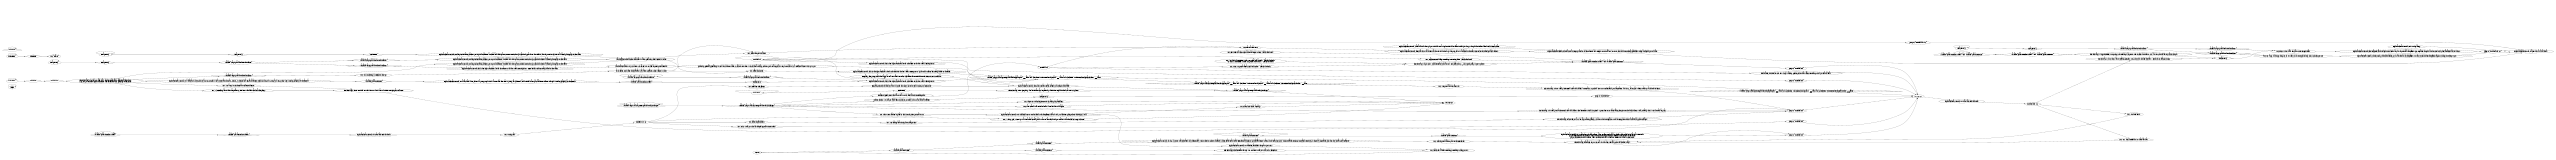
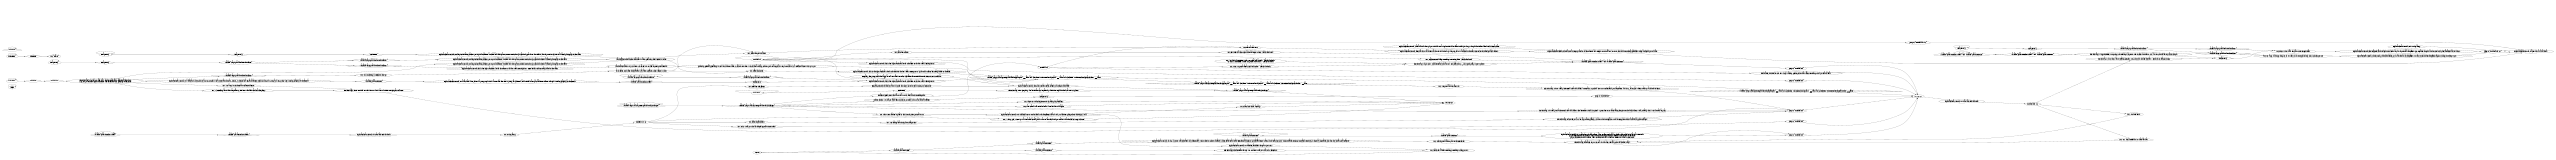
  digraph {
    rankdir=LR
    n1 [label=START]
    n2 [label=mucous]
    n3 [label="Variable[\"plaza.met_rene\"]"]
    n4 [label="Variable[\"plaza.met_rene\"]" shape=diamond]
    n5 [label="!(Variable[\"plaza.met_rene\"])" shape=diamond]
    n6 [label="Nightwatchman's Booth: The drawers are empty save for old time sheets and receipts. One small box, however, does hold some cheap painkillers. They are slightly out of date."]
    n7 [label="Nightwatchman's Booth: Maybe this was a bad idea..."]
    n8 [label="Jump to: [Untitled hub (02)]"]
    n9 [label="Untitled hub"]
    n10 [label="You: Have a seat. Rest."]
    n11 [label="Endurance: You need to rest. Your body is aching. Getting in here has taken something out of you. Have a seat."]
    n12 [label="You: \"Kim, I'm gonna take a quick look inside.\" (Search the booth.)"]
    n13 [label="Nightwatchman's Booth: The chair is not as austere as the rest of the booth. A thin grey pillow is attached to the seat, secured to the stiles by black ribbons."]
    n14 [label="You: Get up."]
    n15 [label="Kim Kitsuragi: \"If you must.\" The lieutenant looks around. \"But please hurry -- we're pretty easy to spot up here.\""]
    n16 [label="Variable[\"cargo.walkway_rene_guard_booth_just_forget\"]"]
    n17 [label="Variable[\"cargo.walkway_rene_guard_booth_just_forget\"]" shape=diamond]
    n18 [label="Kim Kitsuragi: \"You really took an interest in that old soldier.\" The lieutenant sounds surprised. \"I guess there's no harm taking the picture. The dockworkers would probably throw it in the trash anyway.\""]
    n19 [label="You: I don't see what the big deal is. This sounds pretty normal to me."]
    n20 [label="Volition: Listen... It's okay to take a few minutes to yourself. Sit down and have a breather."]
    n21 [label="Reaction Speed: Don't think about that! Quick, think about something else!"]
    n22 [label="You: I hope I'm not fucking René over by taking his painkillers."]
    n23 [label="You: I am scared I will never be held or loved in this world again."]
    n24 [label="Jump to: [Untitled hub]"]
    n25 [label="Nightwatchman's Booth: Your nihilistic humour renders the list of side-effects null and void. Just like everything else in this empty world."]
    n26 [label="!(IsDayFrom(5))" shape=diamond]
    n27 [label="You: Get up."]
    n28 [label="!(Variable[\"cargo.walkway_rene_guard_booth_just_forget\"])" shape=diamond]
    n29 [label="Jump to: [Untitled hub]"]
    n30 [label="Nightwatchman's Booth: You stand and exit the booth."]
    n31 [label="Nightwatchman's Booth: Nothing incriminating catches your eye. The cabinets are clean and their sparse contents meticulously organized. There's a framed photograph on the table."]
    n32 [label="Savoir Faire: Looks like the inhabitant is rather pedantic when it comes to order."]
    n33 [label="You: Leave the picture alone."]
    n34 [label="You: Take the picture."]
    n35 [label="You: \"It's something to remember him by.\""]
    n36 [label="Savoir Faire: Looks like the inhabitant was rather pedantic when it came to order."]
    n37 [label="Nightwatchman's Booth: This is the nightwatchman's booth. The name on the door reads *René Arnoux*. A colourful uniform lies neatly folded on the table."]
    n38 [label="Variable[\"cargo.walkway_rene_guard_booth_papa_squat\"] == false  and  CheckItem(\"union_membership_card\") == false  and  CheckItem(\"union_membership_card_other\") == false"]
    n39 [label="Variable[\"cargo.walkway_rene_guard_booth_papa_squat\"] == false  and  CheckItem(\"union_membership_card\") == false  and  CheckItem(\"union_membership_card_other\") == false" shape=diamond]
    n40 [label="!(Variable[\"cargo.walkway_rene_guard_booth_papa_squat\"] == false  and  CheckItem(\"union_membership_card\") == false  and  CheckItem(\"union_membership_card_other\") == false)" shape=diamond]
    n41 [label="Variable[\"plaza.met_rene\"]"]
    n42 [label="Variable[\"plaza.met_rene\"]" shape=diamond]
    n43 [label="Nightwatchman's Booth: As you take the colourful uniform, a few cookie crumbs fall to the floor. The owner must have a sweet tooth.\nAs you take the colourful uniform, a few cookie crumbs fall to the floor. René must have had a sweet tooth.\nAs you take the colourful uniform, a few cookie crumbs fall to the floor. René must have a sweet tooth."]
    n44 [label="Jump to: [Untitled hub]"]
    n45 [label="!(Variable[\"plaza.met_rene\"])" shape=diamond]
    n46 [label="Nightwatchman's Booth: It's a black and white photo of a young couple out in a street fair. The man is young, dark-skinned, and dressed in a Royal Carabineer uniform. The girl is smiling playfully at the camera."]
    n47 [label="!(Variable[\"plaza.rene_know_dead\"])" shape=diamond]
    n48 [label="Empathy: René looks like he's about to smile. This photo must be tied to some good memories."]
    n49 [label="Nightwatchman's Booth: The photo remains neatly placed on the edge of the table."]
    n50 [label="Nightwatchman's Booth: Oh boy, where to start. Elevated risk of dementia? Mini-strokes? Prophet's disease? Sudden death? Hair death? Erectile malfunction? Critical flatulence? Watery blood? Black mucous? Uncontrollable weeping? Increased sensitivity to l'Opéra? Inoperable joint disorder? Total spinal collapse?"]
    n51 [label="You: \"This is gonna take my shit to the next level.\""]
    n52 [label="Kim Kitsuragi: \"Fantastic. Try not to wear it with other similarly colourful clothes, okay?\""]
    n53 [label="IsDayFrom(5)"]
    n54 [label="IsDayFrom(5)" shape=diamond]
    n55 [label="Variable[\"cargo.guardbooth_took_uniform\"]"]
    n56 [label="Variable[\"cargo.guardbooth_took_uniform\"]" shape=diamond]
    n57 [label="!(Variable[\"cargo.guardbooth_took_uniform\"])" shape=diamond]
    n58 [label="!(IsDayFrom(5))" shape=diamond]
    n59 [label="You: Disco. Mirror balls. Kick-ass moves. Boogie beat."]
    n60 [label="Nightwatchman's Booth: The imagined dazzle of light overwhelms any list of potential side-effects. Any negative thoughts are drowned out by the fantastic blast of *disco*."]
    n61 [label="Untitled hub (02)"]
    n62 [label="Kim Kitsuragi: \"I don't know about stealing people's *very colourful* clothes like that...\" He looks on disapprovingly."]
    n63 [label="You: \"I'm done here.\""]
    n64 [label="You: \"It's, uhm, needed for work and all that.\""]
    n65 [label="Jump to: [Untitled hub]"]
    n66 [label="Kim Kitsuragi: The lieutenant shrugs. \"I'm not here to tell you what to do, detective.\""]
    n67 [label="You: Search for a little something-something to help you out."]
    n68 [label="IsDayFrom(5)"]
    n69 [label="IsDayFrom(5)" shape=diamond]
    n70 [label="!(IsKimHere())" shape=diamond]
    n71 [label="Nightwatchman's Booth: Nothing incriminating catches your eye. The cabinets are clean and their sparse contents meticulously organized. Apart from the uniform, the only noteworthy item is a framed photograph on the table."]
    n72 [label="!(IsDayFrom(5))" shape=diamond]
    n73 [label="Nightwatchman's Booth: This is the nightwatchman's booth. The name on the door reads *René Arnoux*."]
    n74 [label="Variable[\"plaza.rene_know_dead\"]"]
    n75 [label="Variable[\"plaza.rene_know_dead\"]" shape=diamond]
    n76 [label="Nightwatchman's Booth: You stand and exit the booth."]
-   n77 [label="You: Moving said!"]
+   n77 [label="You: Moving along!"]
    n78 [label="Empathy: The young man looks happy as well. He's about to smile, right after this moment frozen in time. You're sure of that."]
    n79 [label="Nightwatchman's Booth: Stale air floods through your nostrils. Not a single mote of dust floats inside your lungs, though. The inside of the booth is immaculate."]
    n80 [label="Untitled hub (02)"]
    n81 [label="Nightwatchman's Booth: You take the painkillers. They are yours now."]
    n82 [label="You: That's kind of sad, actually..."]
    n83 [label="You: I'm a cop. I have cop things to do. Murders to solve. People to help. Kim's counting on me."]
    n84 [label="Nightwatchman's Booth: The enormity of the case before you dwarfs the list of side-effects. You can't even see the side-effects anymore. They're nothing to you."]
    n85 [label="Nightwatchman's Booth: This is the nightwatchman's booth. The name on the door reads *René Arnoux*. René left his uniform neatly folded on the table."]
    n86 [label="Savoir Faire: Take it. It's just there. Who cares? It's not like anyone's gonna need it."]
    n87 [label="Authority: Generally speaking, it would be *dishonourable* to take it. But then... it looks like a military uniform! And wearing that is very honourable. So, a conflict of honour. It's up to you."]
    n88 [label="Nightwatchman's Booth: It's a black and white photo of a young couple out in a street fair. The man -- René -- is dressed in a Royal Carabineer uniform. The girl is young and very pretty. She is smiling playfully at the camera."]
    n89 [label="You: \"I'm gonna ask him about it.\""]
    n90 [label="Kim Kitsuragi: \"You're *really* interested in that old soldier,\" he remarks, surprised. \"Not sure I understand your fascination, but sure -- as long as it doesn't take up a whole lot of time.\""]
    n91 [label="Nightwatchman's Booth: This is the nightwatchman's booth. The name on the door reads *René Arnoux*."]
    n92 [label="You: Maybe René is hiding something interesting here. (Search the booth.)"]
    n93 [label="!(Variable[\"plaza.rene_know_dead\"]  and  Variable[\"plaza.met_rene\"])" shape=diamond]
    n94 [label="Jump to: [Untitled hub]"]
    n95 [label="You: [Leave.]"]
    n96 [label="Variable[\"plaza.rene_know_dead\"]  and  Variable[\"plaza.met_rene\"]"]
    n97 [label="Variable[\"plaza.rene_know_dead\"]  and  Variable[\"plaza.met_rene\"]" shape=diamond]
    n98 [label="Kim Kitsuragi: \"I suppose René is not going to be needing it anymore.\" He studies the uniform. \"It's a bit too colourful for my taste, though.\""]
    n99 [label="IsDayFrom(5)"]
    n100 [label="IsDayFrom(5)" shape=diamond]
    n101 [label="Variable[\"cargo.guardbooth_took_uniform\"]"]
    n102 [label="Variable[\"cargo.guardbooth_took_uniform\"]" shape=diamond]
    n103 [label="!(Variable[\"cargo.guardbooth_took_uniform\"])" shape=diamond]
    n104 [label="You: ... oh my God, I went up to a woman and actually said *I want to have fuck with you* earlier. What the hell is wrong with me?"]
    n105 [label="You: Take the painkillers."]
    n106 [label="You: \"Kim, would you mind if I helped myself to some meds?\""]
    n107 [label="You: Read the side-effects."]
    n108 [label="You: \"I'm making an artistic photo collage, Kim.\""]
    n109 [label="Nightwatchman's Booth: Yes. Moving along."]
    n110 [label="IsKimHere()"]
    n111 [label="IsKimHere()" shape=diamond]
    n112 [label="Kim Kitsuragi: \"Let's get going,\" the lieutenant says impatiently. \"The entire neighbourhood can see us up here.\""]
    n113 [label="!(IsKimHere())" shape=diamond]
    n114 [label="IsKimHere()"]
    n115 [label="IsKimHere()" shape=diamond]
    n116 [label="!(IsKimHere())" shape=diamond]
    n117 [label="Kim Kitsuragi: \"Why did you take that?\" the lieutenant asks, glancing at the photo.\n\"Why did you take that picture of René?\" the lieutenant asks, glancing at the photo.\n"]
    n118 [label="!(Variable[\"cargo.guardbooth_took_uniform\"])" shape=diamond]
    n119 [label="You: \"I'm a cop. It's instinctual to collect evidence.\""]
    n120 [label="You: \"*Something* about this man peaks my interest. I think this can be a side-thing.\""]
    n121 [label="Kim Kitsuragi: \"Fine.\" He nods. \"But let's move. I don't want to be seen snooping around here.\""]
    n122 [label="Untitled hub"]
    n123 [label="Jump to: [Untitled hub (02)]"]
    n124 [label="Jump to: [Untitled hub]"]
+   n125 [label="You: Take the uniform."]
    n126 [label="You: Let's see what the nightwatchman keeps in here. (Search the booth.)"]
    n127 [label="IsKimHere()"]
    n128 [label="IsKimHere()" shape=diamond]
    n129 [label="Variable[\"cargo.guardbooth_took_uniform\"]"]
    n130 [label="Variable[\"cargo.guardbooth_took_uniform\"]" shape=diamond]
    n131 [label="Kim Kitsuragi: \"Of course you are,\" he says matter-of-factly. \"What murder investigation would be complete without an arbitrary photo collage.\""]
    n132 [label="You: \"So this is where René works. I'm gonna look around.\" (Search the booth.)\n\"So this is where René worked. I'm gonna look around.\" (Search the booth.)\n"]
    n133 [label="Nightwatchman's Booth: Nothing incriminating catches your eye. The cabinets are clean and their sparse contents meticulously organized. There's a framed photograph on the table."]
    n1 -> n1
    n2 -> n3
    n3 -> n4
    n3 -> n5
    n4 -> n50
    n5 -> n66
    n6 -> n7
    n7 -> n8
    n8 -> n7
    n9 -> n10
    n9 -> n11
    n9 -> n12
    n10 -> n13
    n11 -> n14
    n12 -> n15
    n13 -> n6
    n14 -> n30
    n15 -> n93
    n16 -> n16
    n16 -> n17
    n17 -> n18
    n17 -> n19
    n17 -> n20
    n17 -> n21
    n17 -> n22
    n17 -> n23
    n18 -> n24
    n19 -> n25
    n20 -> n26
    n21 -> n9
    n22 -> n27
    n23 -> n27
    n24 -> n14
    n25 -> n81
    n25 -> n82
    n26 -> n29
    n28 -> n27
    n29 -> n14
    n30 -> n61
    n31 -> n32
    n32 -> n33
    n32 -> n34
    n33 -> n10
    n34 -> n37
    n35 -> n36
    n36 -> n33
    n36 -> n34
    n37 -> n38
    n38 -> n39
    n38 -> n40
    n39 -> n89
    n40 -> n14
    n41 -> n41
    n41 -> n42
    n42 -> n43
    n43 -> n44
    n44 -> n14
    n45 -> n46
    n46 -> n47
    n47 -> n72
    n48 -> n49
    n49 -> n28
    n50 -> n51
    n51 -> n52
    n52 -> n44
    n53 -> n53
    n53 -> n54
    n54 -> n55
    n55 -> n56
    n55 -> n57
    n56 -> n59
    n57 -> n83
    n58 -> n59
    n59 -> n60
    n60 -> n8
    n61 -> n62
    n61 -> n63
    n61 -> n64
    n62 -> n58
    n63 -> n52
    n64 -> n52
    n65 -> n14
    n66 -> n67
    n67 -> n2
    n68 -> n68
    n68 -> n69
    n69 -> n70
    n70 -> n71
    n71 -> n32
    n72 -> n73
    n73 -> n38
    n74 -> n74
    n74 -> n75
    n75 -> n76
    n76 -> n77
    n77 -> n80
    n78 -> n49
    n79 -> n6
    n80 -> n104
    n80 -> n105
    n80 -> n106
    n80 -> n107
    n81 -> n67
    n82 -> n27
    n83 -> n84
    n84 -> n8
    n85 -> n86
    n86 -> n87
    n87 -> n38
    n88 -> n45
    n89 -> n90
    n90 -> n24
    n91 -> n38
    n92 -> n93
    n93 -> n94
    n94 -> n14
    n96 -> n96
    n96 -> n97
    n97 -> n98
    n98 -> n58
    n99 -> n99
    n99 -> n100
    n100 -> n101
    n101 -> n102
    n101 -> n103
    n102 -> n133
    n103 -> n85
    n104 -> n27
    n105 -> n108
    n106 -> n65
    n107 -> n48
    n108 -> n131
    n109 -> n8
    n110 -> n110
    n110 -> n111
    n111 -> n112
    n112 -> n28
    n113 -> n113
    n114 -> n114
    n114 -> n115
    n115 -> n116
    n116 -> n117
    n117 -> n31
    n117 -> n88
    n117 -> n118
    n117 -> n119
    n117 -> n120
    n118 -> n35
    n119 -> n121
    n120 -> n121
    n121 -> n24
    n122 -> n78
    n122 -> n91
    n122 -> n92
    n122 -> n122
    n122 -> n123
    n122 -> n124
+   n122 -> n125
    n123 -> n7
    n124 -> n14
+   n125 -> n126
    n126 -> n93
    n127 -> n127
    n127 -> n128
    n128 -> n95
    n129 -> n129
    n129 -> n130
    n130 -> n73
    n131 -> n24
    n132 -> n15
    n133 -> n32
  }
